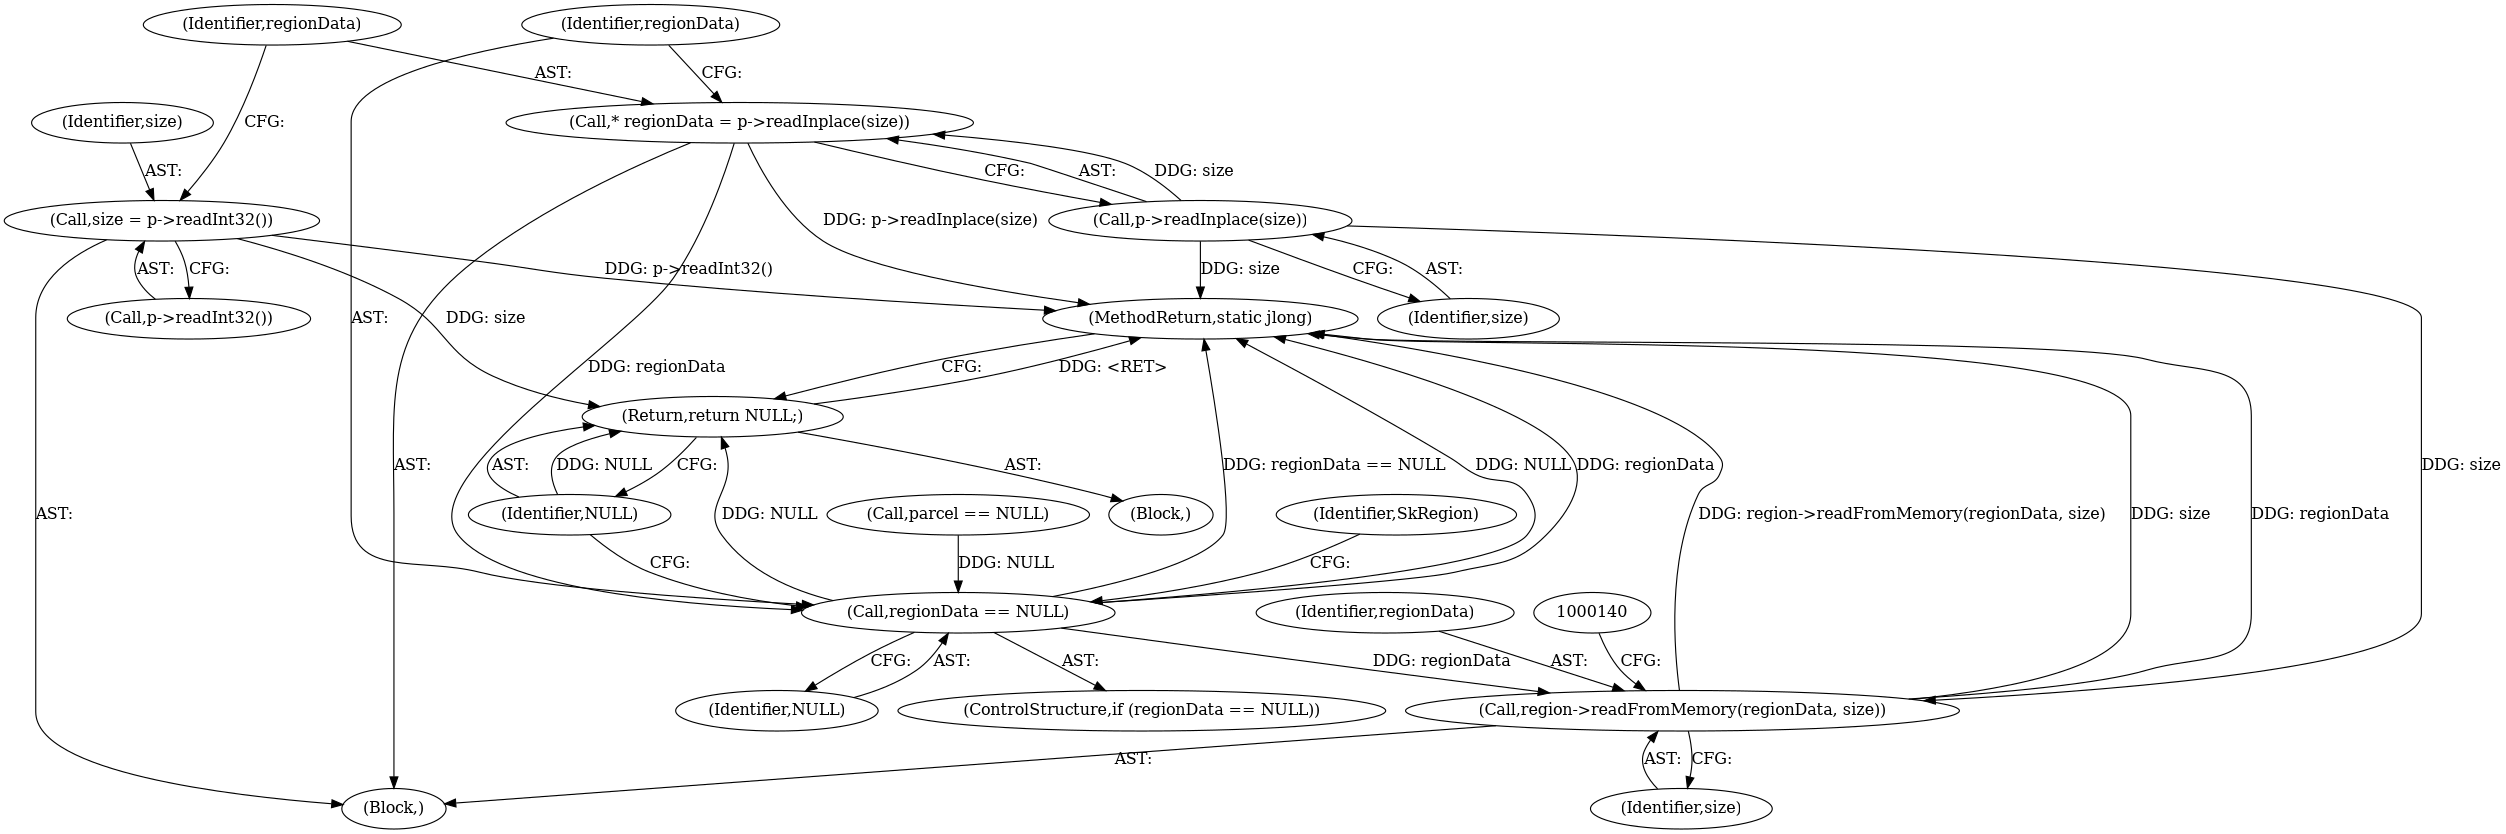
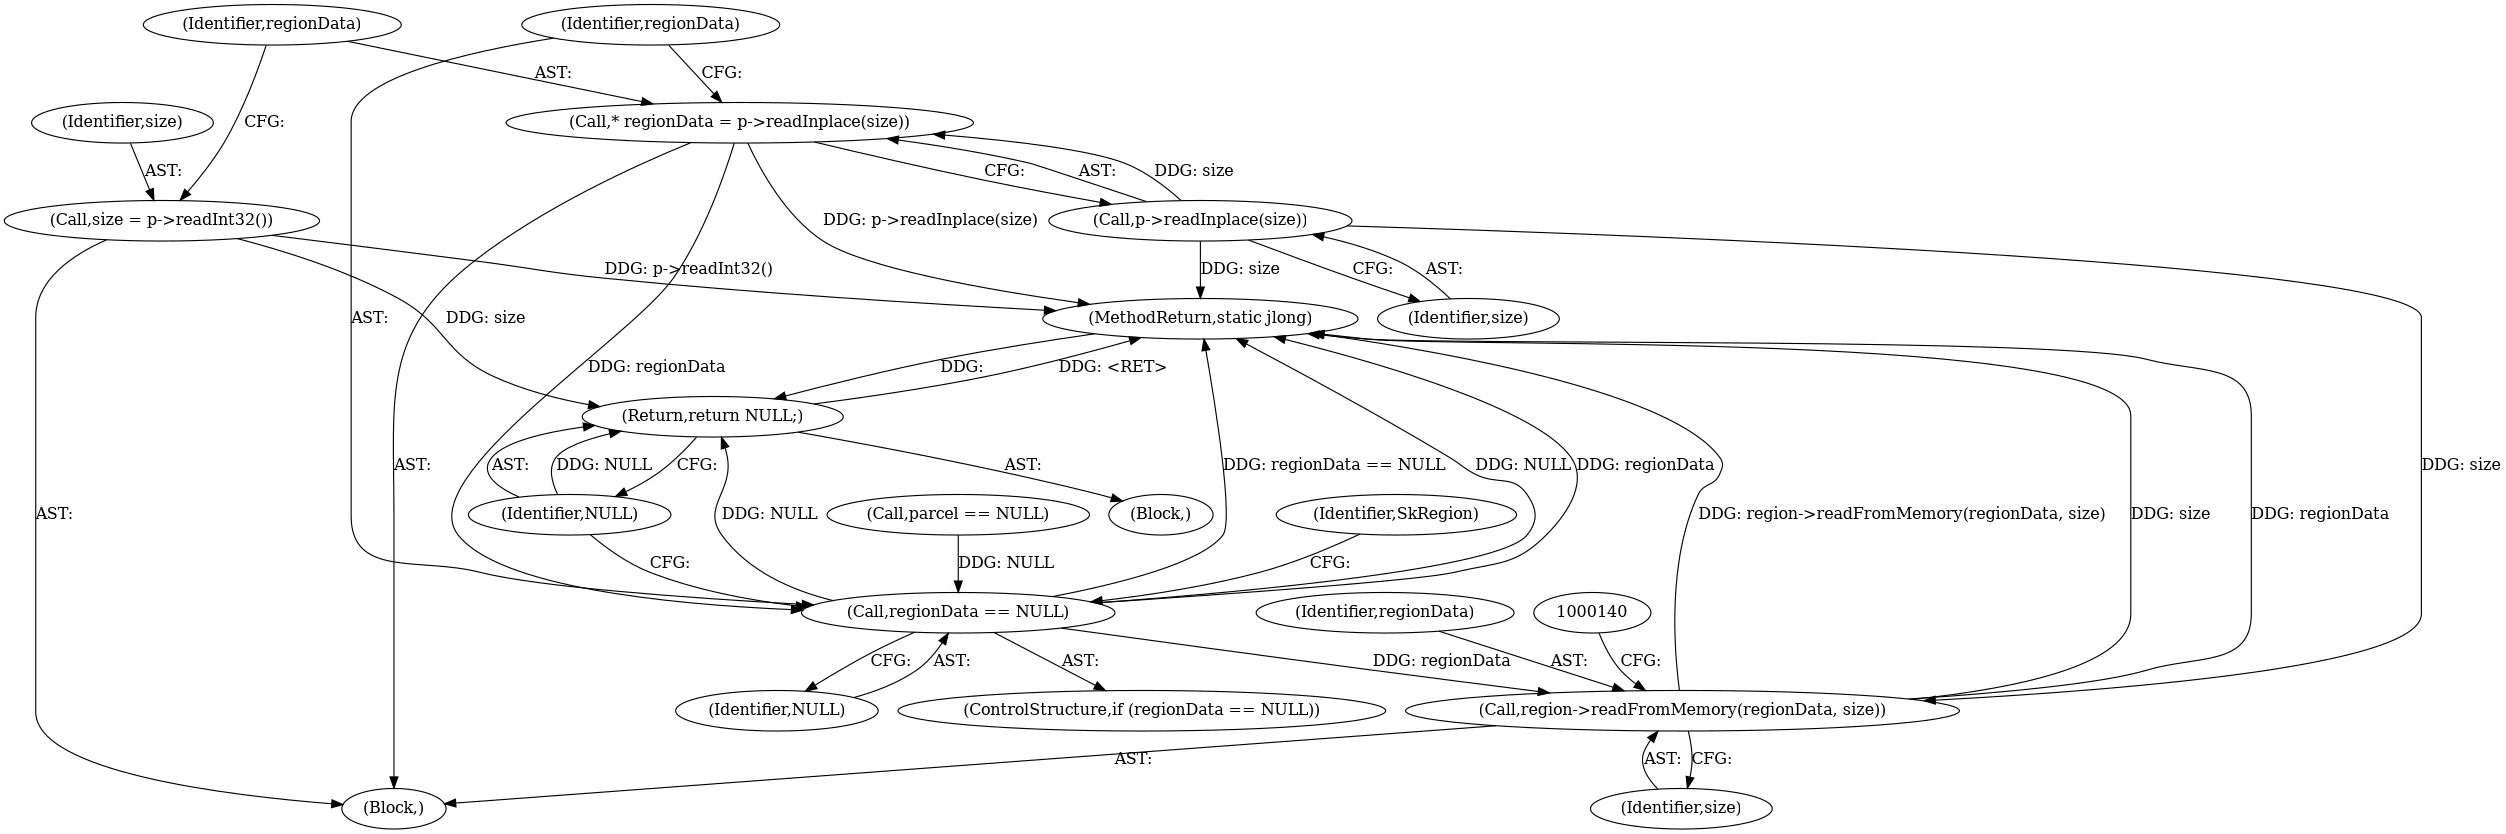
  digraph {
    n1 [label="(Call,* regionData = p->readInplace(size))"]
    n2 [label="(Call,p->readInplace(size))"]
    n3 [label="(Call,regionData == NULL)"]
    n4 [label="(MethodReturn,static jlong)"]
    n5 [label="(Block,)"]
    n6 [label="(Call,region->readFromMemory(regionData, size))"]
    n7 [label="(Identifier,size)"]
    n8 [label="(Return,return NULL;)"]
    n9 [label="(Identifier,NULL)"]
    n10 [label="(ControlStructure,if (regionData == NULL))"]
    n11 [label="(Identifier,size)"]
    n12 [label="(Call,size = p->readInt32())"]
-   n13 [label="(Call,p->readInt32())"]
    n14 [label="(Identifier,NULL)"]
    n15 [label="(Block,)"]
    n16 [label="(Call,parcel == NULL)"]
    n17 [label="(Identifier,regionData)"]
    n18 [label="(Identifier,size)"]
    n19 [label="(Identifier,regionData)"]
    n20 [label="(Identifier,regionData)"]
    n21 [label="(Identifier,SkRegion)"]
    1000140
    n1 -> n2 [label="CFG: "]
    n1 -> n3 [label="DDG: regionData"]
    n1 -> n4 [label="DDG: p->readInplace(size)"]
    n1 -> n5 [label="AST: "]
    n2 -> n1 [label="AST: "]
    n2 -> n1 [label="DDG: size"]
    n2 -> n4 [label="DDG: size"]
    n2 -> n6 [label="DDG: size"]
    n2 -> n7 [label="CFG: "]
    n3 -> n4 [label="DDG: regionData == NULL"]
    n3 -> n4 [label="DDG: NULL"]
    n3 -> n4 [label="DDG: regionData"]
    n3 -> n6 [label="DDG: regionData"]
    n3 -> n8 [label="DDG: NULL"]
    n3 -> n9 [label="CFG: "]
    n3 -> n10 [label="AST: "]
-   n4 -> n8 [label="CFG: "]
+   n4 -> n8 [label="DDG: "]
    n6 -> n4 [label="DDG: regionData"]
    n6 -> n4 [label="DDG: region->readFromMemory(regionData, size)"]
    n6 -> n4 [label="DDG: size"]
    n6 -> n5 [label="AST: "]
    n6 -> n11 [label="CFG: "]
    n7 -> n2 [label="AST: "]
    n8 -> n4 [label="DDG: <RET>"]
    n8 -> n14 [label="CFG: "]
    n8 -> n15 [label="AST: "]
    n9 -> n3 [label="AST: "]
    n11 -> n6 [label="AST: "]
    n12 -> n4 [label="DDG: p->readInt32()"]
    n12 -> n5 [label="AST: "]
    n12 -> n8 [label="DDG: size"]
-   n12 -> n13 [label="CFG: "]
-   n13 -> n12 [label="AST: "]
    n14 -> n3 [label="CFG: "]
    n14 -> n8 [label="AST: "]
    n14 -> n8 [label="DDG: NULL"]
    n16 -> n3 [label="DDG: NULL"]
    n17 -> n6 [label="AST: "]
    n18 -> n12 [label="AST: "]
    n19 -> n1 [label="AST: "]
    n19 -> n12 [label="CFG: "]
    n20 -> n1 [label="CFG: "]
    n20 -> n3 [label="AST: "]
    n21 -> n3 [label="CFG: "]
    1000140 -> n6 [label="CFG: "]
  }
